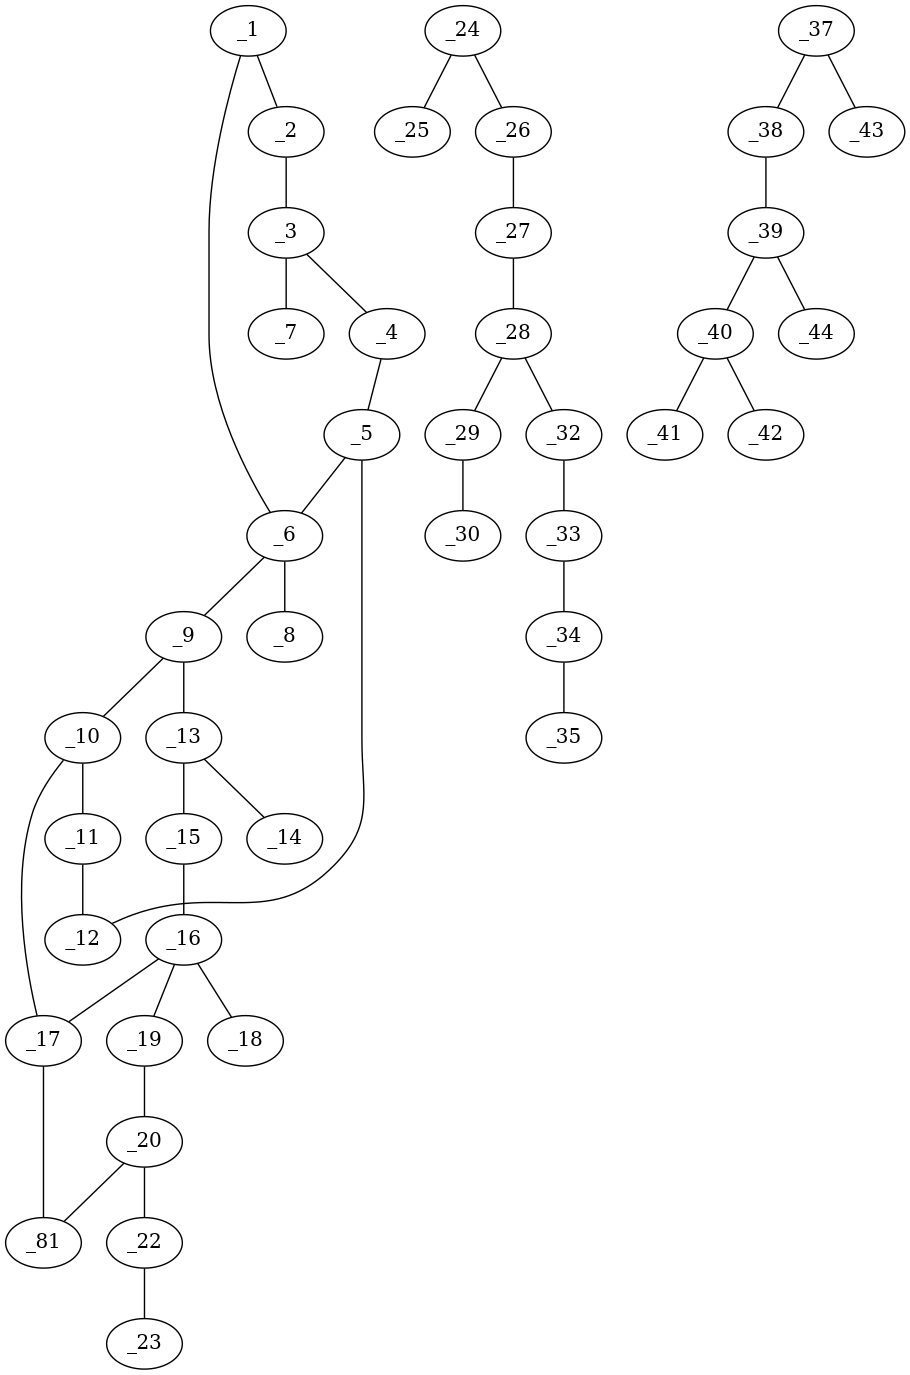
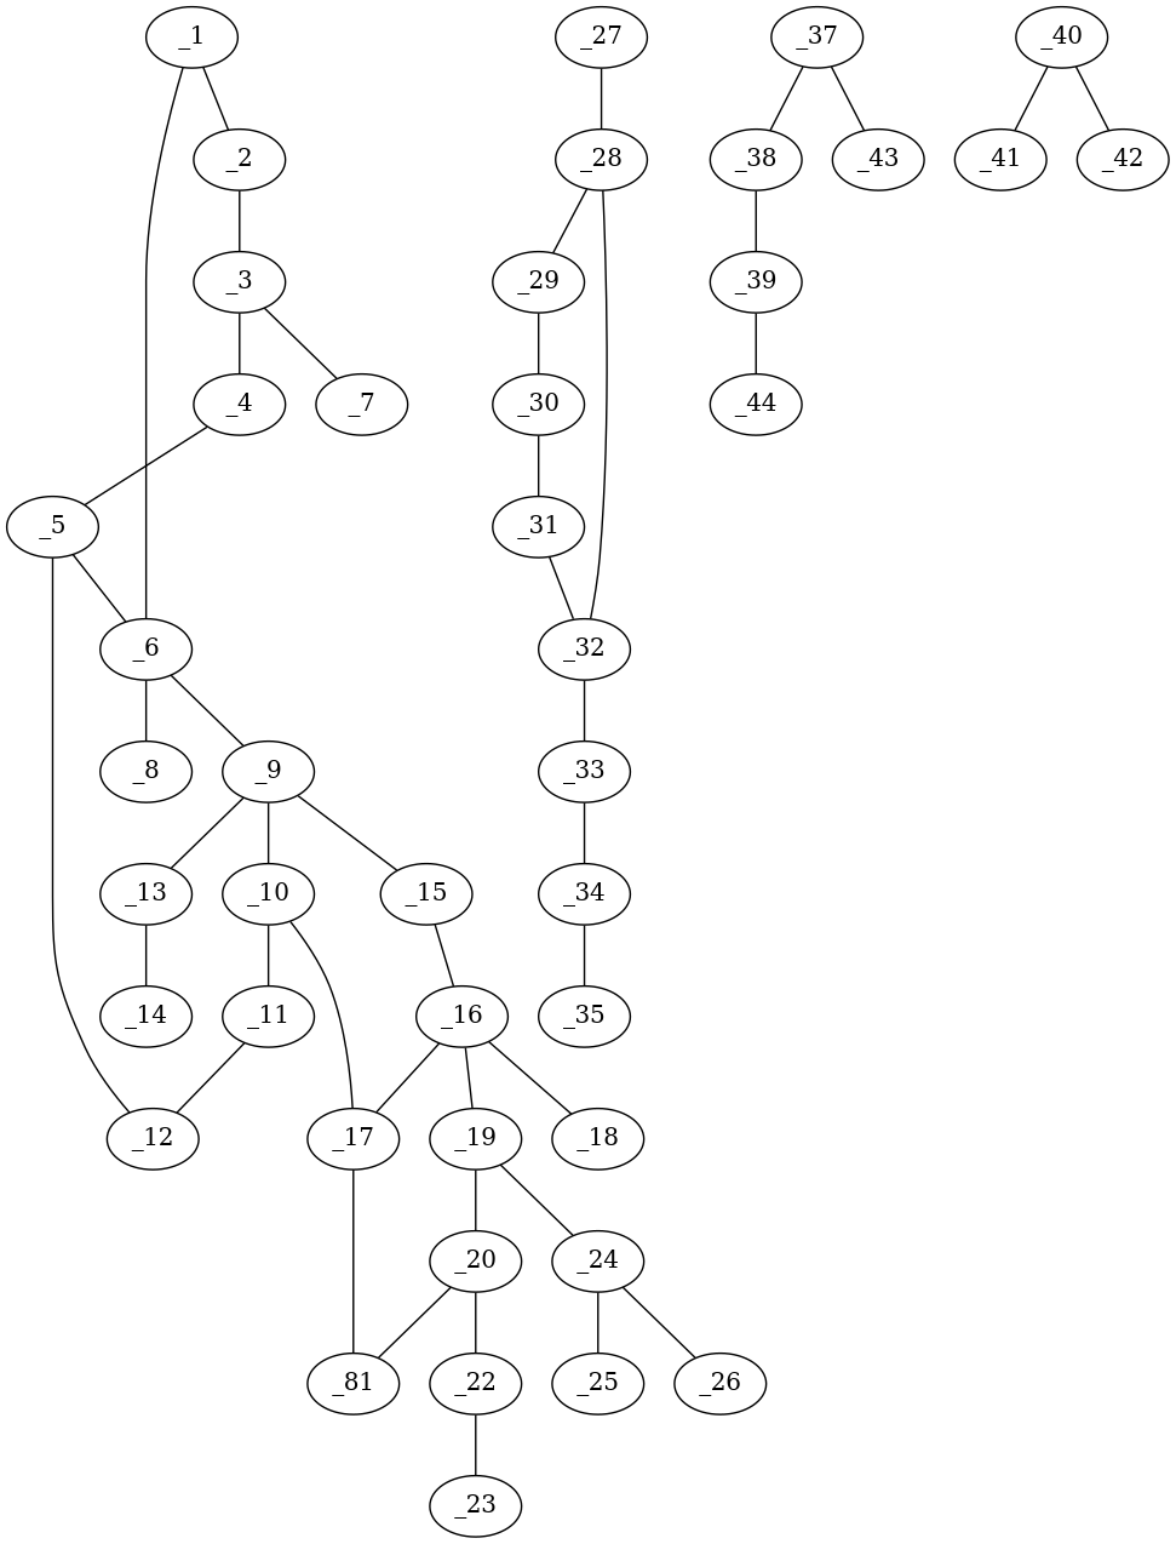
  graph {
    node [charge=0 chem=1 symbol="C  " x=4.5981 y=-2.4122]
    edge [valence=1]
    _1 [x=3.732 y=-2.9122]
    _2 [x=2.866 y=-3.4122]
    _6 [y=-3.4122]
    _3 [x=2.866 y=-4.4122]
    _8
    _9 [x=5.4641 y=-2.9122]
    _4 [x=3.7321 y=-4.9122]
    _7 [chem=2 symbol="O  " x=2 y=-4.9122]
    _10 [x=6.3301 y=-3.4122]
    _13 [x=5.4641 y=-1.9122]
    _5 [y=-4.4122]
    _12 [x=5.4641 y=-4.9122]
    _11 [x=6.3301 y=-4.4122]
    _17 [x=7.1961 y=-2.9122]
    _14 [chem=2 symbol="O  " y=-1.4122]
    _15 [x=6.3301 y=-1.4122]
    n17 [label=_81 x=8.1472 y=-3.2212]
    _16 [x=7.1961 y=-1.9122]
    _18 [x=7.1961 y=-0.9122]
    _19 [x=8.1472 y=-1.6032]
    _20 [x=8.735]
    _24 [x=8.4562 y=-0.6521]
    _22 [x=9.735]
    _25 [chem=2 symbol="O  " x=7.7871 y=0.091]
    _26 [chem=2 symbol="O  " x=9.4344 y=-0.4442]
    _23 [chem=4 symbol="N  " x=10.735]
    _27 [x=9.7434 y=0.5069]
    _28 [x=10.7215 y=0.7148]
    _29 [chem=2 symbol="O  " x=11.1283 y=1.6283]
    _32 [x=11.4647 y=0.0457]
    _30 [x=12.1228 y=1.5238]
    _33 [chem=4 symbol="N  " x=11.3601 y=-0.9489]
+   _31 [x=12.3307 y=0.5457]
    _34 [charge=1 chem=4 symbol="N  " x=12.1692 y=-1.5367]
    _37 [x=13.77 y=2.059]
    _38 [chem=4 symbol="N  " x=14.4392 y=2.8022]
    _43 [chem=2 symbol="O  " x=14.0791 y=1.108]
    _41 [x=12.4829 y=3.218]
    _35 [charge=-1 chem=4 symbol="N  " x=12.9782 y=-2.1244]
    _39 [x=14.1302 y=3.7532]
    _40 [x=13.152 y=3.9612]
    _44 [chem=2 symbol="O  " x=14.7993 y=4.4964]
    _42 [x=12.843 y=4.9122]
    _1 -- _2 [valence=2]
    _1 -- _6
    _2 -- _3
    _6 -- _8
    _6 -- _9
    _3 -- _4
    _3 -- _7 [valence=2]
    _9 -- _10
    _9 -- _13
    _4 -- _5 [valence=2]
    _10 -- _11
    _10 -- _17
    _13 -- _14
-   _13 -- _15
+   _9 -- _15
    _5 -- _6
    _5 -- _12
    _11 -- _12
    _17 -- n17
    _15 -- _16
    _16 -- _17
    _16 -- _18
    _16 -- _19
    _19 -- _20
+   _19 -- _24
    _20 -- n17
    _20 -- _22
    _24 -- _25 [valence=2]
    _24 -- _26
    _22 -- _23 [valence=3]
-   _26 -- _27
    _27 -- _28
    _28 -- _29
    _28 -- _32
    _29 -- _30
    _32 -- _33
+   _30 -- _31
    _33 -- _34 [valence=2]
+   _31 -- _32
    _34 -- _35 [valence=2]
    _37 -- _38
    _37 -- _43 [valence=2]
    _38 -- _39
-   _39 -- _40
    _39 -- _44 [valence=2]
    _40 -- _41 [valence=2]
    _40 -- _42
  }
